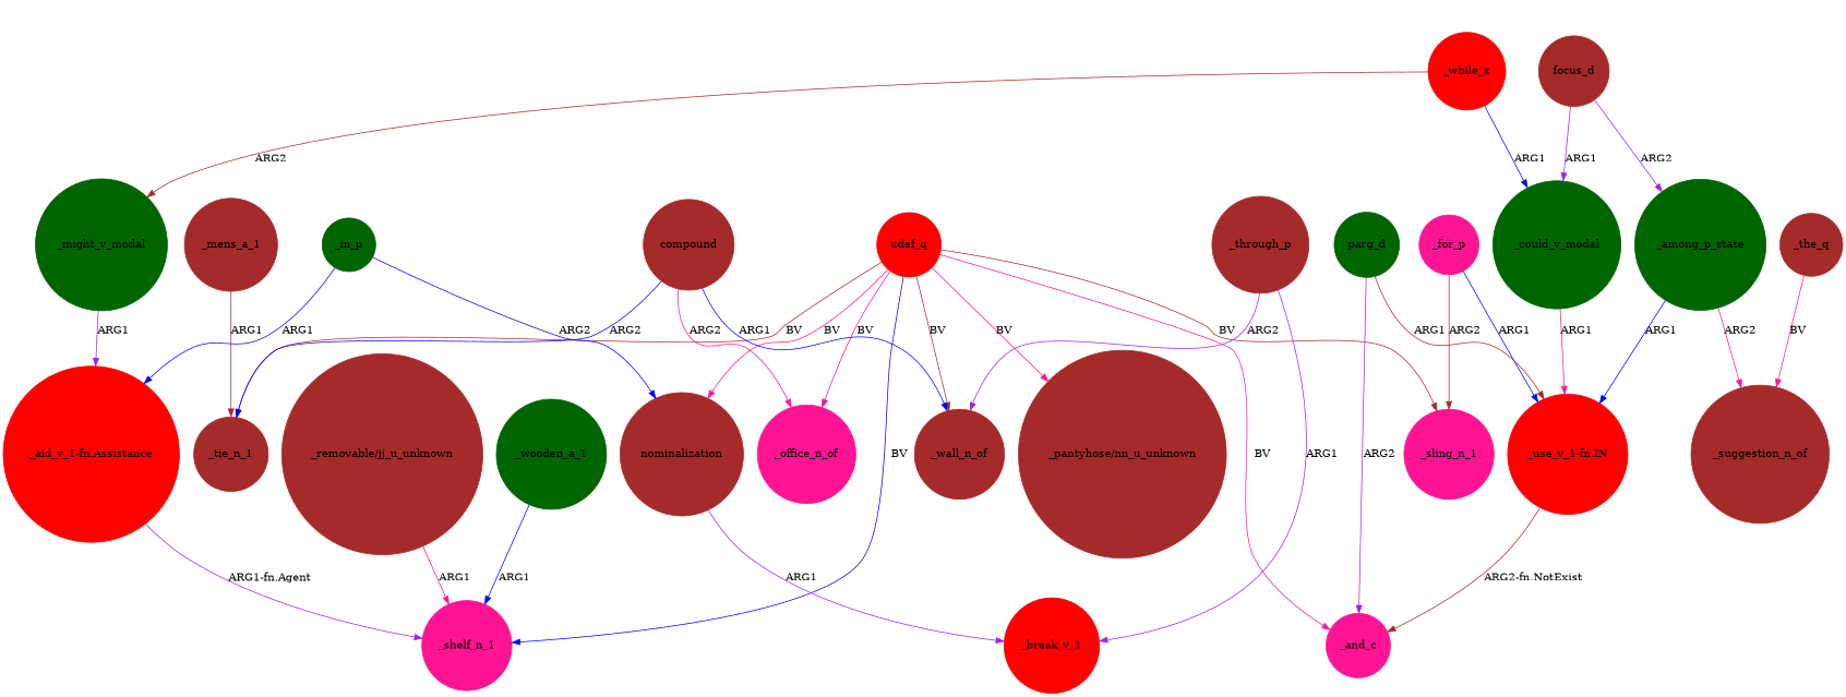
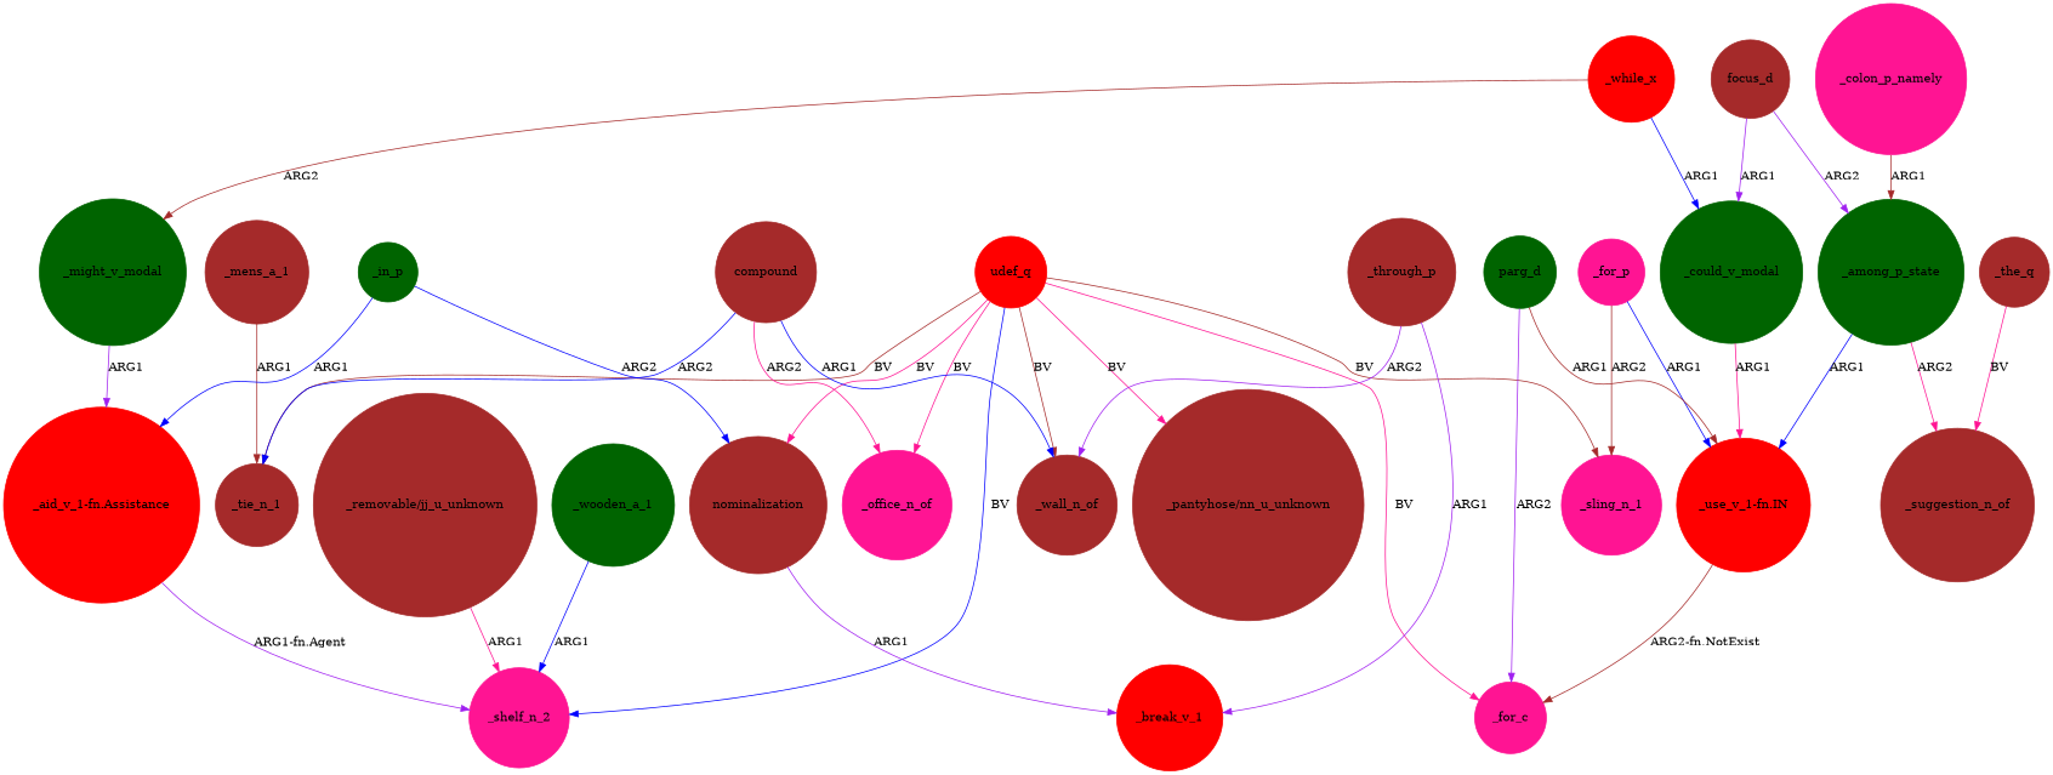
  digraph {
    node [color=brown shape=circle style=filled]
    edge [color=blue]
    _wooden_a_1 [color=darkgreen]
-   _shelf_n_1 [color=deeppink]
+   _shelf_n_1 [color=deeppink label=_shelf_n_2]
    _mens_a_1
    _tie_n_1
    udef_q [color=red]
    _office_n_of [color=deeppink]
    _sling_n_1 [color=deeppink]
    _wall_n_of
    "_pantyhose/nn_u_unknown"
-   _and_c [color=deeppink]
+   _and_c [color=deeppink label=_for_c]
    nominalization
    _break_v_1 [color=red]
    "_aid_v_1-fn.Assistance" [color=red]
    _in_p [color=darkgreen]
    _for_p [color=deeppink]
    "_use_v_1-fn.IN" [color=red]
    _while_x [color=red]
    _might_v_modal [color=darkgreen]
    _could_v_modal [color=darkgreen]
    focus_d
    _among_p_state [color=darkgreen]
    _suggestion_n_of
    compound
+   _colon_p_namely [color=deeppink]
    parg_d [color=darkgreen]
    "_removable/jj_u_unknown"
    _through_p
    _the_q
    _wooden_a_1 -> _shelf_n_1 [label=ARG1]
    _mens_a_1 -> _tie_n_1 [color=brown label=ARG1]
    udef_q -> _shelf_n_1 [label=BV]
    udef_q -> _tie_n_1 [color=brown label=BV]
    udef_q -> _office_n_of [color=deeppink label=BV]
    udef_q -> _sling_n_1 [color=brown label=BV]
    udef_q -> _wall_n_of [color=brown label=BV]
    udef_q -> "_pantyhose/nn_u_unknown" [color=deeppink label=BV]
    udef_q -> _and_c [color=deeppink label=BV]
    udef_q -> nominalization [color=deeppink label=BV]
    nominalization -> _break_v_1 [color=purple label=ARG1]
    "_aid_v_1-fn.Assistance" -> _shelf_n_1 [color=purple label="ARG1-fn.Agent"]
    _in_p -> nominalization [label=ARG2]
    _in_p -> "_aid_v_1-fn.Assistance" [label=ARG1]
    _for_p -> _sling_n_1 [color=brown label=ARG2]
    _for_p -> "_use_v_1-fn.IN" [label=ARG1]
    "_use_v_1-fn.IN" -> _and_c [color=brown label="ARG2-fn.NotExist"]
    _while_x -> _might_v_modal [color=brown label=ARG2]
    _while_x -> _could_v_modal [label=ARG1]
    _might_v_modal -> "_aid_v_1-fn.Assistance" [color=purple label=ARG1]
    _could_v_modal -> "_use_v_1-fn.IN" [color=deeppink label=ARG1]
    focus_d -> _could_v_modal [color=purple label=ARG1]
    focus_d -> _among_p_state [color=purple label=ARG2]
    _among_p_state -> "_use_v_1-fn.IN" [label=ARG1]
    _among_p_state -> _suggestion_n_of [color=deeppink label=ARG2]
    compound -> _tie_n_1 [label=ARG2]
    compound -> _office_n_of [color=deeppink label=ARG2]
    compound -> _wall_n_of [label=ARG1]
+   _colon_p_namely -> _among_p_state [color=brown label=ARG1]
    parg_d -> _and_c [color=purple label=ARG2]
    parg_d -> "_use_v_1-fn.IN" [color=brown label=ARG1]
    "_removable/jj_u_unknown" -> _shelf_n_1 [color=deeppink label=ARG1]
    _through_p -> _wall_n_of [color=purple label=ARG2]
    _through_p -> _break_v_1 [color=purple label=ARG1]
    _the_q -> _suggestion_n_of [color=deeppink label=BV]
  }
